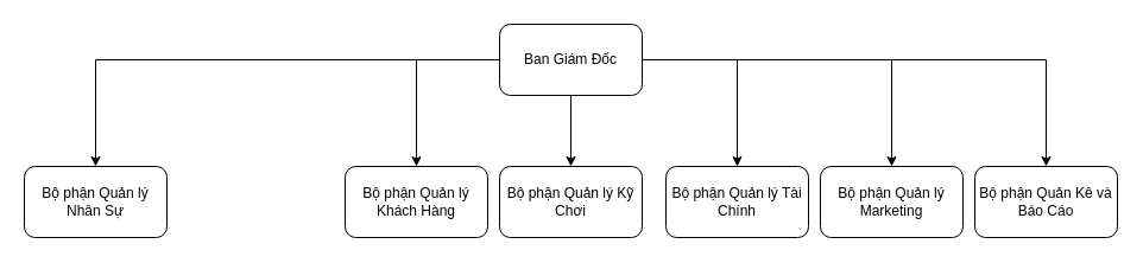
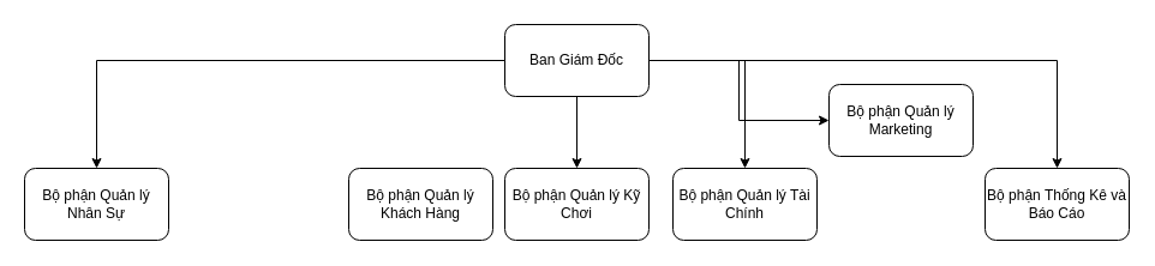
  <mxCell id="0" />
  <mxCell id="1" parent="0" />
  <mxCell id="2" style="edgeStyle=orthogonalEdgeStyle;rounded=0;orthogonalLoop=1;jettySize=auto;html=1;entryX=0.5;entryY=0;entryDx=0;entryDy=0;" edge="1" parent="1" source="8" target="12"><mxGeometry relative="1" as="geometry" /></mxCell>
- <mxCell id="3" style="edgeStyle=orthogonalEdgeStyle;rounded=0;orthogonalLoop=1;jettySize=auto;html=1;" edge="1" parent="1" source="8" target="9"><mxGeometry relative="1" as="geometry"><Array as="points"><mxPoint x="350" y="50" /></Array></mxGeometry></mxCell>
  <mxCell id="4" style="edgeStyle=orthogonalEdgeStyle;rounded=0;orthogonalLoop=1;jettySize=auto;html=1;" edge="1" parent="1" source="8" target="10"><mxGeometry relative="1" as="geometry" /></mxCell>
  <mxCell id="5" style="edgeStyle=orthogonalEdgeStyle;rounded=0;orthogonalLoop=1;jettySize=auto;html=1;entryX=0.5;entryY=0;entryDx=0;entryDy=0;" edge="1" parent="1" source="8" target="11"><mxGeometry relative="1" as="geometry" /></mxCell>
  <mxCell id="6" style="edgeStyle=orthogonalEdgeStyle;rounded=0;orthogonalLoop=1;jettySize=auto;html=1;" edge="1" parent="1" source="8" target="13"><mxGeometry relative="1" as="geometry" /></mxCell>
  <mxCell id="7" style="edgeStyle=orthogonalEdgeStyle;rounded=0;orthogonalLoop=1;jettySize=auto;html=1;entryX=0.5;entryY=0;entryDx=0;entryDy=0;" edge="1" parent="1" source="8" target="14"><mxGeometry relative="1" as="geometry" /></mxCell>
  <mxCell id="8" value="Ban Giám Đốc" style="rounded=1;whiteSpace=wrap;html=1;" vertex="1" parent="1"><mxGeometry x="420" y="20" width="120" height="60" as="geometry" /></mxCell>
  <mxCell id="9" value="Bộ phận Quản lý Khách Hàng" style="rounded=1;whiteSpace=wrap;html=1;" vertex="1" parent="1"><mxGeometry x="290" y="140" width="120" height="60" as="geometry" /></mxCell>
  <mxCell id="10" value="Bộ phận Quản lý Kỹ Chơi" style="rounded=1;whiteSpace=wrap;html=1;" vertex="1" parent="1"><mxGeometry x="420" y="140" width="120" height="60" as="geometry" /></mxCell>
  <mxCell id="11" value="Bộ phận Quản lý Tài Chính" style="rounded=1;whiteSpace=wrap;html=1;" vertex="1" parent="1"><mxGeometry x="560" y="140" width="120" height="60" as="geometry" /></mxCell>
  <mxCell id="12" value="Bộ phận Quản lý Nhân Sự" style="rounded=1;whiteSpace=wrap;html=1;" vertex="1" parent="1"><mxGeometry x="20" y="140" width="120" height="60" as="geometry" /></mxCell>
- <mxCell id="13" value="Bộ phận Quản lý Marketing" style="rounded=1;whiteSpace=wrap;html=1;" vertex="1" parent="1"><mxGeometry x="690" y="140" width="120" height="60" as="geometry" /></mxCell>
- <mxCell id="14" value="Bộ phận Quản Kê và Báo Cáo" style="rounded=1;whiteSpace=wrap;html=1;" vertex="1" parent="1"><mxGeometry x="820" y="140" width="120" height="60" as="geometry" /></mxCell>
+ <mxCell id="13" value="Bộ phận Quản lý Marketing" style="rounded=1;whiteSpace=wrap;html=1;" vertex="1" parent="1"><mxGeometry x="690" y="70" width="120" height="60" as="geometry" /></mxCell>
+ <mxCell id="14" value="Bộ phận Thống Kê và Báo Cáo" style="rounded=1;whiteSpace=wrap;html=1;" vertex="1" parent="1"><mxGeometry x="820" y="140" width="120" height="60" as="geometry" /></mxCell>
